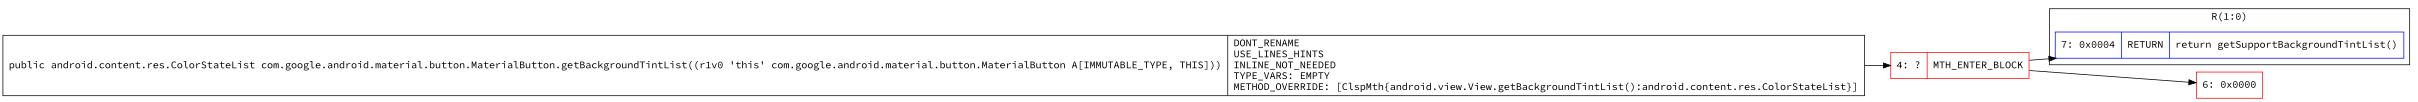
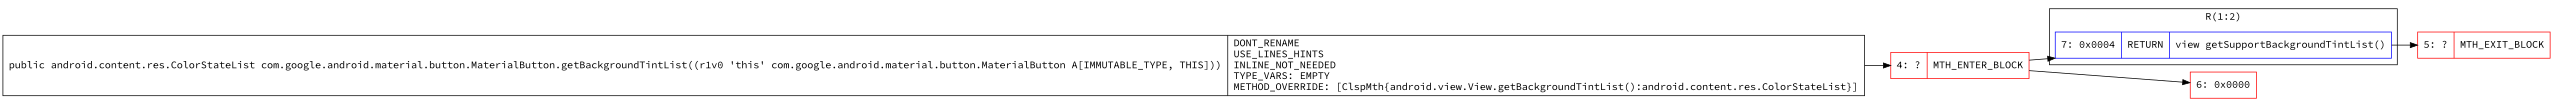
  digraph {
    fontname="Source Code Pro"
    rankdir=LR
    node [color=red fontname="Source Code Pro" shape=record]
    edge [fontname="Source Code Pro"]
-   n1 [color=blue label="{7\:\ 0x0004|RETURN\l|return getSupportBackgroundTintList()\l}"]
+   n1 [color=blue label="{7\:\ 0x0004|RETURN\l|view getSupportBackgroundTintList()\l}"]
+   n2 [label="{5\:\ ?|MTH_EXIT_BLOCK\l}"]
    n3 [label="{4\:\ ?|MTH_ENTER_BLOCK\l}"]
    n4 [label="{6\:\ 0x0000}"]
    n5 [label="{public android.content.res.ColorStateList com.google.android.material.button.MaterialButton.getBackgroundTintList((r1v0 'this' com.google.android.material.button.MaterialButton A[IMMUTABLE_TYPE, THIS]))  | DONT_RENAME\lUSE_LINES_HINTS\lINLINE_NOT_NEEDED\lTYPE_VARS: EMPTY\lMETHOD_OVERRIDE: [ClspMth\{android.view.View.getBackgroundTintList():android.content.res.ColorStateList\}]\l}" color=""]
    subgraph cluster_1 {
-     label="R(1:0)"
+     label="R(1:2)"
      n1
    }
+   n1 -> n2
    n3 -> n1
    n3 -> n4
    n5 -> n3
  }
